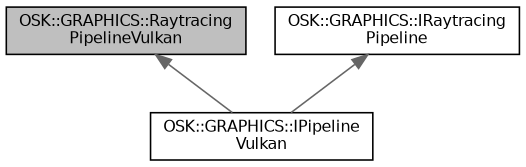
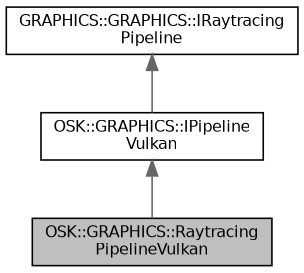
  digraph {
    node [color=black fillcolor=white fontname=Helvetica fontsize=10 shape=record style=filled]
    edge [color=gray40 dir=back fontname=Helvetica fontsize=10 labelfontname=Helvetica labelfontsize=10 style=solid]
    n1 [fillcolor=grey75 fontcolor=black height=0.2 label="OSK::GRAPHICS::Raytracing\lPipelineVulkan" width=0.4]
-   n2 [height=0.2 label="OSK::GRAPHICS::IRaytracing\lPipeline" width=0.4]
+   n2 [height=0.2 label="GRAPHICS::GRAPHICS::IRaytracing\lPipeline" width=0.4]
    n3 [height=0.2 label="OSK::GRAPHICS::IPipeline\lVulkan" width=0.4]
    n2 -> n3
-   n1 -> n3
+   n3 -> n1
  }
